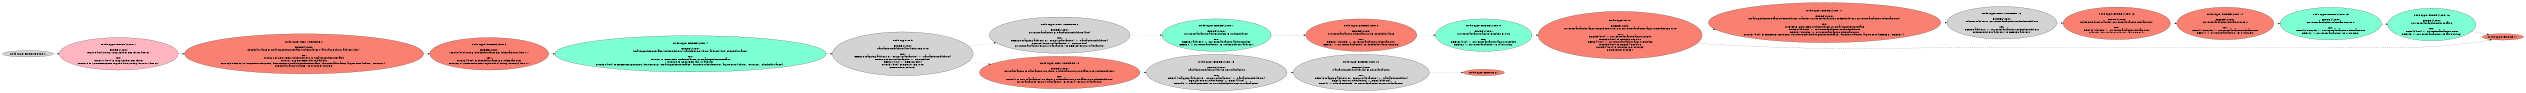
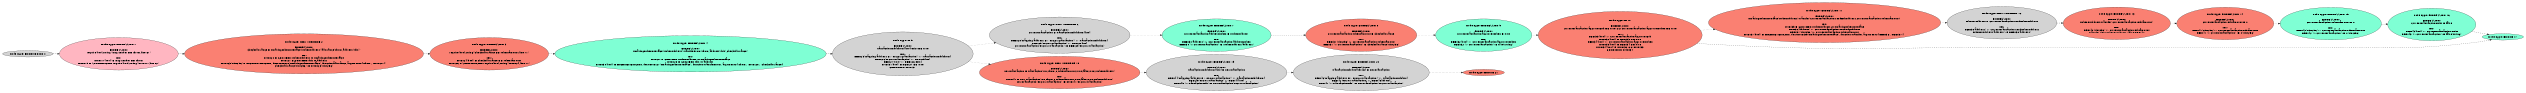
  digraph {
    rankdir=LR
    node [fillcolor=salmon style=filled]
    edge [style=dotted]
    n1 [fillcolor=lightgrey label="Node Type: ENTRY_POINT 0\n"]
    n2 [fillcolor=lightpink label="Node Type: EXPRESSION 1\n\nEXPRESSION:\nrequire(bool,string)(msg.sender == _from,line 67)\n\nIRs:\nTMP_17(bool) = msg.sender == _from\nTMP_19 = SOLIDITY_CALL require(bool,string)(TMP_17,line 67)"]
    n3 [label="Node Type: NEW VARIABLE 2\n\nEXPRESSION:\ncheckAllowance = AmazingTokenInterface(_tokenAddress).allowance(_from,address(this))\n\nIRs:\nTMP_20 = CONVERT _tokenAddress to AmazingTokenInterface\nTMP_21 = CONVERT this to address\nTMP_23(uint256) = HIGH_LEVEL_CALL, dest:TMP_20(AmazingTokenInterface), function:allowance, arguments:['_from', 'TMP_21']  \ncheckAllowance(uint256) := TMP_23(uint256)"]
    n4 [label="Node Type: EXPRESSION 3\n\nEXPRESSION:\nrequire(bool,string)(checkAllowance == token_amount,line 71)\n\nIRs:\nTMP_24(bool) = checkAllowance == token_amount\nTMP_26 = SOLIDITY_CALL require(bool,string)(TMP_24,line 71)"]
    n5 [fillcolor=aquamarine label="Node Type: EXPRESSION 4\n\nEXPRESSION:\nAmazingTokenInterface(_tokenAddress).transferFrom(_from,address(this),checkAllowance)\n\nIRs:\nTMP_27 = CONVERT _tokenAddress to AmazingTokenInterface\nTMP_28 = CONVERT this to address\nTMP_30(bool) = HIGH_LEVEL_CALL, dest:TMP_27(AmazingTokenInterface), function:transferFrom, arguments:['_from', 'TMP_28', 'checkAllowance']  "]
    n6 [fillcolor=lightgrey label="Node Type: IF 5\n\nEXPRESSION:\ntransactionInfo[_from][_to].exist == true\n\nIRs:\nREF_25(mapping(address => escrow.transaction)) -> transactionInfo[_from]\nREF_26(escrow.transaction) -> REF_25[_to]\nREF_27(bool) -> REF_26.exist\nTMP_31(bool) = REF_27 == true\nCONDITION TMP_31"]
    n7 [fillcolor=lightgrey label="Node Type: NEW VARIABLE 6\n\nEXPRESSION:\ncurrentTransaction = transactionInfo[_from][_to]\n\nIRs:\nREF_28(mapping(address => escrow.transaction)) -> transactionInfo[_from]\nREF_29(escrow.transaction) -> REF_28[_to]\ncurrentTransaction(escrow.transaction) := REF_29(escrow.transaction)"]
    n8 [label="Node Type: NEW VARIABLE 18\n\nEXPRESSION:\nnewTransaction = transaction(_to,_from,0,token_amount,true,false,true,_tokenAddress)\n\nIRs:\nTMP_41 = new transaction(_to,_from,0,token_amount,true,false,true,_tokenAddress)\nnewTransaction(escrow.transaction) := TMP_41(escrow.transaction)"]
    n9 [fillcolor=aquamarine label="Node Type: EXPRESSION 7\n\nEXPRESSION:\ncurrentTransaction.addressToken = _tokenAddress\n\nIRs:\nREF_30(address) -> currentTransaction.addressToken\nREF_30 (->currentTransaction) := _tokenAddress(address)"]
    n10 [fillcolor=lightgrey label="Node Type: EXPRESSION 19\n\nEXPRESSION:\ntransactionInfo[_from][_to] = newTransaction\n\nIRs:\nREF_44(mapping(address => escrow.transaction)) -> transactionInfo[_from]\nREF_45(escrow.transaction) -> REF_44[_to]\nREF_45 (->transactionInfo) := newTransaction(escrow.transaction)"]
    n11 [label="Node Type: EXPRESSION 8\n\nEXPRESSION:\ncurrentTransaction.token_amount = checkAllowance\n\nIRs:\nREF_31(uint256) -> currentTransaction.token_amount\nREF_31 (->currentTransaction) := checkAllowance(uint256)"]
    n12 [fillcolor=lightgrey label="Node Type: EXPRESSION 20\n\nEXPRESSION:\ntransactionInfo[_to][_from] = newTransaction\n\nIRs:\nREF_46(mapping(address => escrow.transaction)) -> transactionInfo[_to]\nREF_47(escrow.transaction) -> REF_46[_from]\nREF_47 (->transactionInfo) := newTransaction(escrow.transaction)"]
    n13 [fillcolor=aquamarine label="Node Type: EXPRESSION 9\n\nEXPRESSION:\ncurrentTransaction.approve_Token = true\n\nIRs:\nREF_32(bool) -> currentTransaction.approve_Token\nREF_32 (->currentTransaction) := true(string)"]
    n14 [label="Node Type: IF 10\n\nEXPRESSION:\ncurrentTransaction.approve_Eth == true && currentTransaction.approve_Token == true\n\nIRs:\nREF_33(bool) -> currentTransaction.approve_Eth\nTMP_32(bool) = REF_33 == true\nREF_34(bool) -> currentTransaction.approve_Token\nTMP_33(bool) = REF_34 == true\nTMP_34(bool) = TMP_32 && TMP_33\nCONDITION TMP_34"]
    n15 [label="Node Type: EXPRESSION 11\n\nEXPRESSION:\nAmazingTokenInterface(_tokenAddress).transfer(currentTransaction.sendEthAddress,currentTransaction.token_amount)\n\nIRs:\nTMP_35 = CONVERT _tokenAddress to AmazingTokenInterface\nREF_36(address) -> currentTransaction.sendEthAddress\nREF_37(uint256) -> currentTransaction.token_amount\nTMP_37(bool) = HIGH_LEVEL_CALL, dest:TMP_35(AmazingTokenInterface), function:transfer, arguments:['REF_36', 'REF_37']  "]
-   n16 [label="Node Type: END_IF 17\n"]
+   n16 [fillcolor=aquamarine label="Node Type: END_IF 17\n"]
    n17 [fillcolor=lightgrey label="Node Type: NEW VARIABLE 12\n\nEXPRESSION:\nTokenerAddress = currentTransaction.sendTokenAddress\n\nIRs:\nREF_38(address) -> currentTransaction.sendTokenAddress\nTokenerAddress(address) := REF_38(address)"]
    n18 [label="Node Type: EXPRESSION 13\n\nEXPRESSION:\nTokenerAddress.transfer(currentTransaction.eth_amount)\n\nIRs:\nREF_40(uint256) -> currentTransaction.eth_amount\nTransfer dest:TokenerAddress value:REF_40"]
    n19 [label="Node Type: END_IF 21\n"]
    n20 [label="Node Type: EXPRESSION 14\n\nEXPRESSION:\ncurrentTransaction.eth_amount = 0\n\nIRs:\nREF_41(uint256) -> currentTransaction.eth_amount\nREF_41 (->currentTransaction) := 0(uint256)"]
    n21 [fillcolor=aquamarine label="Node Type: EXPRESSION 15\n\nEXPRESSION:\ncurrentTransaction.token_amount = 0\n\nIRs:\nREF_42(uint256) -> currentTransaction.token_amount\nREF_42 (->currentTransaction) := 0(uint256)"]
    n22 [fillcolor=aquamarine label="Node Type: EXPRESSION 16\n\nEXPRESSION:\ncurrentTransaction.exist = false\n\nIRs:\nREF_43(bool) -> currentTransaction.exist\nREF_43 (->currentTransaction) := false(string)"]
    n1 -> n2 [style=dashed]
    n2 -> n3 [style=dashed]
    n3 -> n4 [style=dashed]
    n4 -> n5 [style=dashed]
    n5 -> n6 [style=dashed]
    n6 -> n7
    n6 -> n8
    n7 -> n9
    n8 -> n10
    n9 -> n11 [style=dashed]
    n10 -> n12
    n11 -> n13
    n12 -> n19
    n13 -> n14
    n14 -> n15
    n14 -> n16 [style=dashed]
    n15 -> n17
    n17 -> n18 [style=dashed]
    n18 -> n20
    n20 -> n21
    n21 -> n22 [style=dashed]
    n22 -> n16 [style=dashed]
  }
